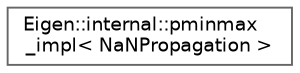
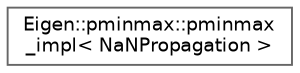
  digraph {
    rankdir=LR
-   n1 [color=grey40 fillcolor=white fontname=Helvetica fontsize=10 height=0.2 label="Eigen::internal::pminmax\l_impl\< NaNPropagation \>" shape=box style=filled width=0.4]
+   n1 [color=grey40 fillcolor=white fontname=Helvetica fontsize=10 height=0.2 label="Eigen::pminmax::pminmax\l_impl\< NaNPropagation \>" shape=box style=filled width=0.4]
  }
